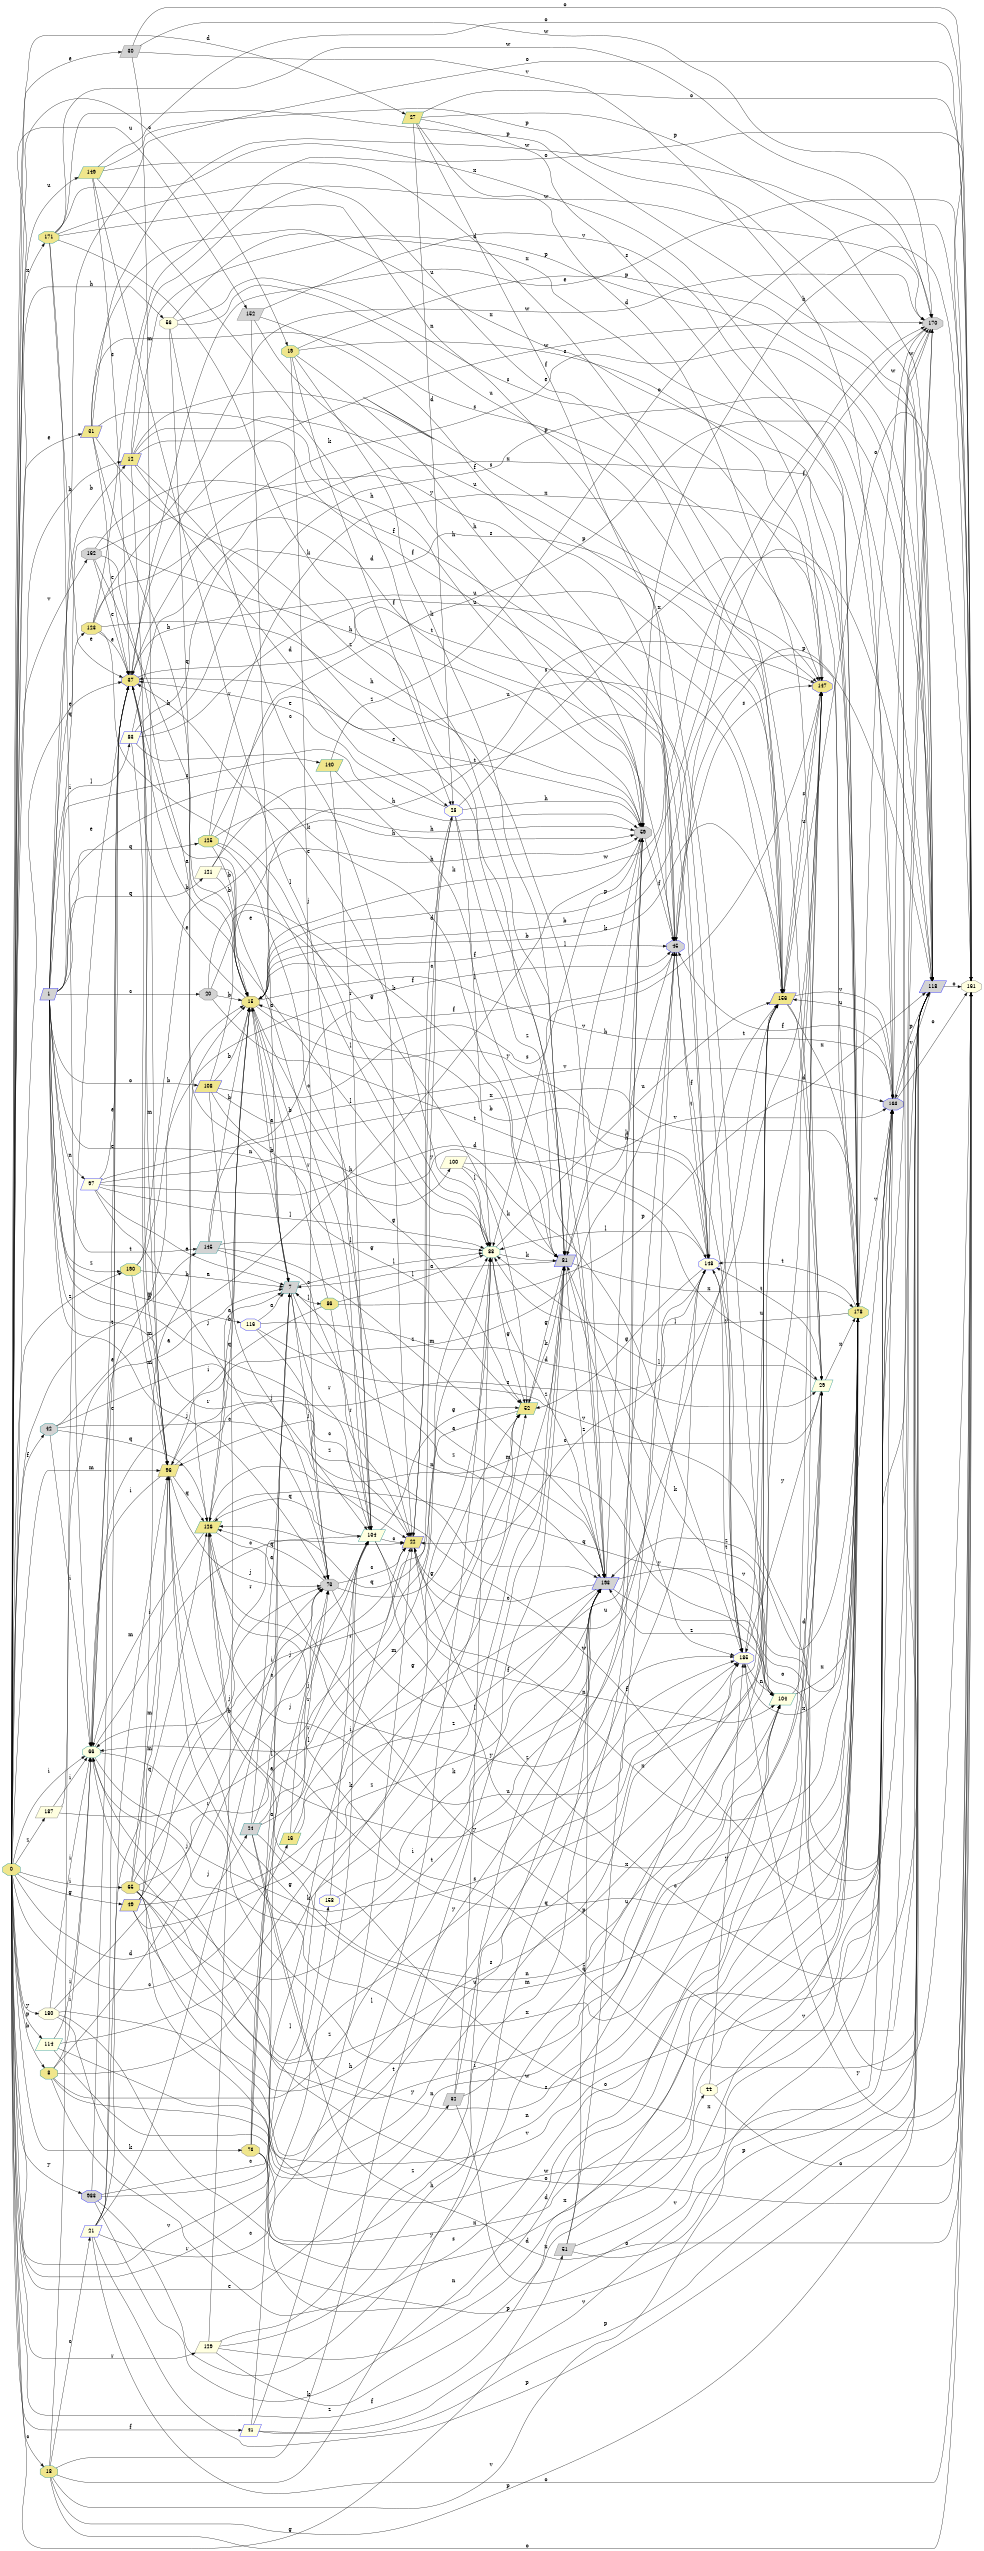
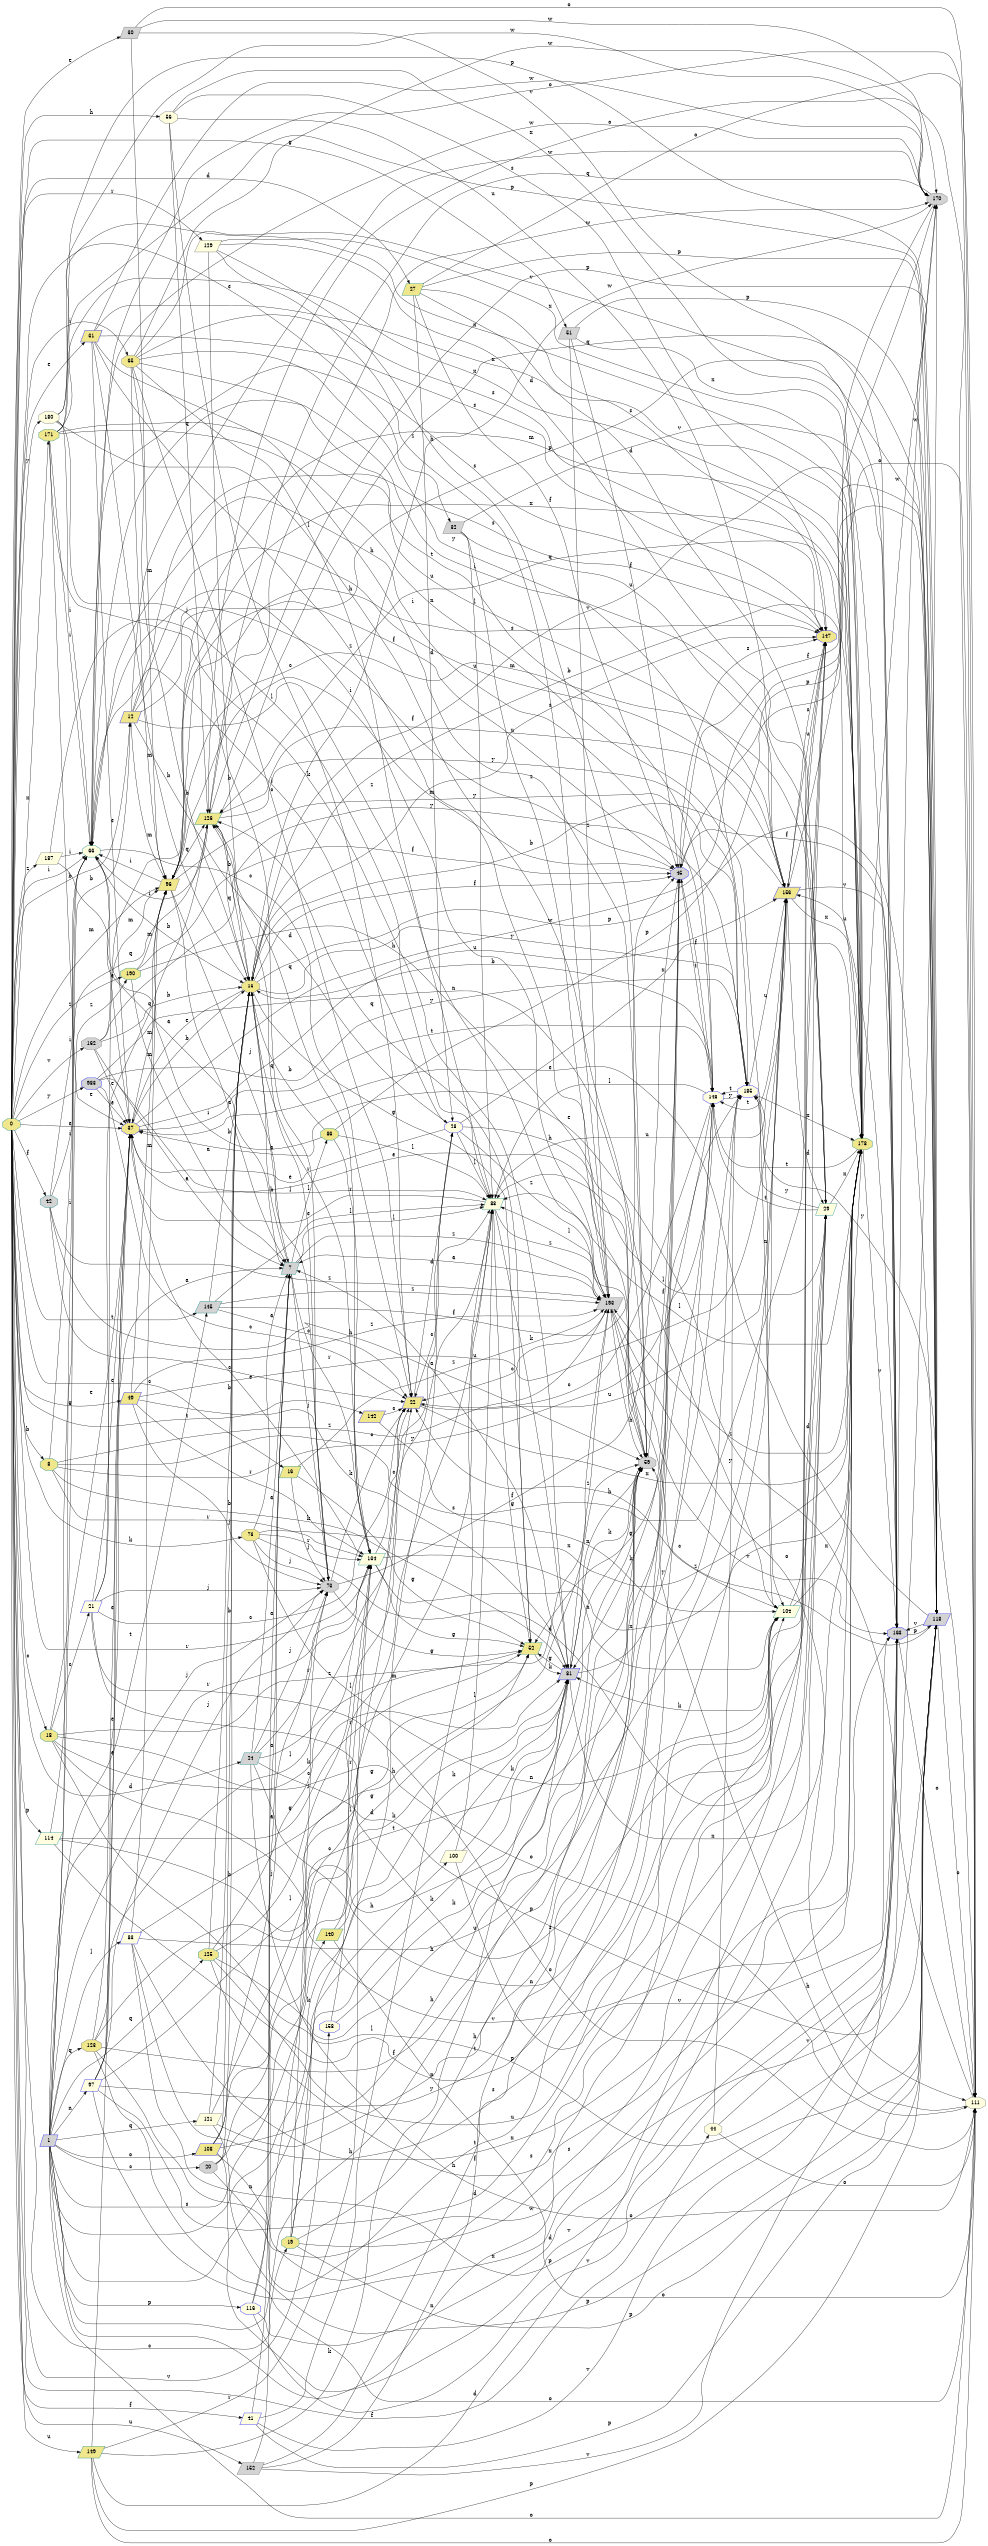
  strict digraph {
    rankdir=LR
    node [color=teal fillcolor=khaki shape=parallelogram style=filled]
    0 [shape=octagon]
    8 [shape=octagon]
    12 [color=blue]
    16
    18 [shape=octagon]
    19 [shape=octagon]
    24 [fillcolor=lightgrey]
    27
    30 [color=gray40 fillcolor=lightgrey]
    31 [color=blue]
    32 [color=gray40 fillcolor=lightgrey]
    37 [color=blue shape=octagon]
    41 [color=blue fillcolor=lightyellow]
    42 [fillcolor=lightgrey shape=octagon]
    44 [color=gray40 fillcolor=lightyellow shape=octagon]
    49 [color=blue]
    51 [color=gray40 fillcolor=lightgrey]
    56 [color=gray40 fillcolor=lightyellow shape=octagon]
    65 [color=gray40 shape=octagon]
    66 [fillcolor=lightyellow shape=octagon]
    76 [color=gray40 shape=octagon]
    96 [color=gray40]
    114 [fillcolor=lightyellow]
    129 [color=gray40 fillcolor=lightyellow]
    134 [fillcolor=lightyellow]
+   142 [color=blue]
    145 [fillcolor=lightgrey]
    149
    152 [color=gray40 fillcolor=lightgrey]
    158 [color=blue fillcolor=lightyellow shape=octagon]
    162 [color=gray40 fillcolor=lightgrey shape=octagon]
    171 [shape=octagon]
    180 [color=gray40 fillcolor=lightyellow shape=octagon]
    n34 [color=blue fillcolor=lightgrey label=983 shape=octagon]
    187 [color=gray40 fillcolor=lightyellow]
    190 [shape=octagon]
    81 [color=blue fillcolor=lightgrey]
-   193 [color=blue fillcolor=lightgrey]
+   193 [color=gray40 fillcolor=lightgrey]
    n39 [color=blue label=147 shape=octagon]
    185 [color=blue fillcolor=lightyellow shape=octagon]
    28 [color=blue fillcolor=lightyellow shape=octagon]
    45 [color=blue fillcolor=lightgrey shape=octagon]
    118 [color=blue fillcolor=lightgrey]
    156 [color=blue]
    170 [color=gray40 fillcolor=lightgrey shape=octagon]
    73 [color=gray40 fillcolor=lightgrey shape=octagon]
    52
-   111 [color=gray40 fillcolor=lightyellow shape=octagon label=161]
+   111 [color=gray40 fillcolor=lightyellow shape=octagon]
    163 [color=blue fillcolor=lightgrey shape=octagon]
    21 [color=blue fillcolor=lightyellow]
    59 [color=gray40 fillcolor=lightgrey shape=octagon]
    104 [fillcolor=lightyellow]
    7 [fillcolor=lightgrey]
    29 [fillcolor=lightyellow]
    15 [color=gray40 shape=octagon]
    178 [shape=octagon]
-   88 [fillcolor=lightyellow shape=octagon]
+   88 [fillcolor=lightyellow]
    148 [color=blue fillcolor=lightyellow shape=octagon]
    126
    22 [color=blue]
    1 [color=blue fillcolor=lightgrey]
    20 [color=gray40 fillcolor=lightgrey shape=octagon]
    83 [color=blue fillcolor=lightyellow]
    97 [color=blue fillcolor=lightyellow]
    100 [color=gray40 fillcolor=lightyellow]
    108 [color=blue]
    116 [color=blue fillcolor=lightyellow shape=octagon]
    121 [color=gray40 fillcolor=lightyellow]
    123 [color=gray40 shape=octagon]
    125 [shape=octagon]
    140
    86 [shape=octagon]
    0 -> 8 [label=b]
    0 -> 12 [label=b]
    0 -> 16 [label=c]
    0 -> 18 [label=c]
    0 -> 19 [label=c]
    0 -> 24 [label=d]
    0 -> 27 [label=d]
    0 -> 30 [label=e]
    0 -> 31 [label=e]
    0 -> 32 [label=e]
    0 -> 37 [label=e]
    0 -> 41 [label=f]
    0 -> 42 [label=f]
    0 -> 44 [label=f]
    0 -> 49 [label=g]
    0 -> 51 [label=g]
    0 -> 56 [label=h]
    0 -> 65 [label=i]
    0 -> 66 [label=i]
    0 -> 76 [label=k]
    0 -> 96 [label=m]
    0 -> 114 [label=p]
    0 -> 129 [label=r]
    0 -> 134 [label=r]
+   0 -> 142 [label=t]
    0 -> 145 [label=t]
    0 -> 149 [label=u]
    0 -> 152 [label=u]
    0 -> 158 [label=v]
    0 -> 162 [label=v]
    0 -> 171 [label=x]
    0 -> 180 [label=y]
    0 -> n34 [label=y]
    0 -> 187 [label=z]
    0 -> 190 [label=z]
    8 -> 66 [label=i]
    8 -> 134 [label=r]
    8 -> 81 [label=k]
    8 -> 193 [label=z]
    8 -> n39 [label=s]
    8 -> 185 [label=y]
    12 -> 96 [label=m]
    12 -> 193 [label=z]
    12 -> n39 [label=s]
    12 -> 28 [label=d]
    12 -> 45 [label=f]
    12 -> 118 [label=p]
    12 -> 156 [label=u]
    12 -> 170 [label=w]
    16 -> 193 [label=z]
    16 -> 73 [label=j]
    16 -> 52 [label=g]
    18 -> 37 [label=e]
    18 -> 81 [label=k]
    18 -> 193 [label=z]
    18 -> 118 [label=p]
    18 -> 111 [label=o]
    18 -> 163 [label=v]
    18 -> 21 [label=c]
    19 -> 81 [label=k]
    19 -> n39 [label=s]
    19 -> 28 [label=d]
    19 -> 118 [label=p]
    19 -> 73 [label=j]
    19 -> 59 [label=h]
    24 -> 134 [label=r]
    24 -> n39 [label=s]
    24 -> 73 [label=j]
    24 -> 52 [label=m]
    24 -> 111 [label=o]
    24 -> 104 [label=n]
    24 -> 7 [label=a]
    27 -> n39 [label=s]
    27 -> 28 [label=d]
    27 -> 45 [label=f]
    27 -> 118 [label=p]
    27 -> 111 [label=o]
    27 -> 29 [label=d]
    30 -> 96 [label=m]
    30 -> 170 [label=w]
    30 -> 111 [label=o]
    30 -> 163 [label=v]
    31 -> 37 [label=e]
    31 -> 193 [label=z]
    31 -> n39 [label=s]
    31 -> 170 [label=w]
    31 -> 59 [label=h]
    31 -> 15 [label=b]
    31 -> 178 [label=x]
    32 -> 193 [label=z]
    32 -> 156 [label=u]
    32 -> 163 [label=v]
    32 -> 88 [label=l]
    37 -> 96 [label=m]
    37 -> 156 [label=u]
    37 -> 170 [label=w]
    37 -> 15 [label=b]
    37 -> 148 [label=t]
    41 -> 118 [label=p]
    41 -> 163 [label=v]
    41 -> 7 [label=a]
    41 -> 88 [label=l]
    42 -> 66 [label=i]
    42 -> 193 [label=z]
    42 -> 59 [label=h]
    42 -> 126 [label=q]
    42 -> 22 [label=c]
    44 -> 185 [label=y]
    44 -> 111 [label=o]
    44 -> 163 [label=v]
    49 -> 96 [label=m]
    49 -> 134 [label=r]
    49 -> 81 [label=k]
    49 -> 193 [label=z]
    49 -> 156 [label=u]
    49 -> 73 [label=j]
    51 -> 193 [label=z]
    51 -> 45 [label=f]
    51 -> 118 [label=p]
    51 -> 178 [label=x]
    56 -> n39 [label=s]
    56 -> 156 [label=u]
    56 -> 178 [label=x]
    56 -> 126 [label=q]
    56 -> 22 [label=c]
    65 -> 96 [label=m]
    65 -> n39 [label=s]
    65 -> 185 [label=y]
    65 -> 170 [label=w]
    65 -> 163 [label=v]
    65 -> 15 [label=b]
    65 -> 88 [label=l]
    65 -> 148 [label=t]
    65 -> 22 [label=c]
    66 -> 37 [label=e]
    66 -> n39 [label=s]
    66 -> 170 [label=w]
    66 -> 111 [label=o]
    66 -> 15 [label=b]
    66 -> 22 [label=c]
    76 -> 134 [label=r]
    76 -> 73 [label=j]
    76 -> 104 [label=n]
    76 -> 7 [label=a]
    76 -> 29 [label=d]
    76 -> 178 [label=x]
    96 -> 66 [label=i]
    96 -> n39 [label=s]
    96 -> 185 [label=y]
    96 -> 73 [label=j]
    96 -> 7 [label=a]
    96 -> 178 [label=x]
    96 -> 126 [label=q]
    114 -> 66 [label=i]
    114 -> 52 [label=g]
    114 -> 104 [label=n]
    114 -> 148 [label=t]
    129 -> 193 [label=z]
    129 -> 59 [label=h]
    129 -> 29 [label=d]
    129 -> 15 [label=b]
    129 -> 178 [label=x]
    134 -> 37 [label=e]
    134 -> 52 [label=g]
    134 -> 104 [label=n]
    134 -> 178 [label=x]
    134 -> 126 [label=q]
    134 -> 22 [label=c]
+   142 -> 104 [label=n]
+   142 -> 22 [label=c]
    145 -> 193 [label=z]
    145 -> 45 [label=f]
    145 -> 15 [label=b]
    145 -> 88 [label=l]
    145 -> 22 [label=c]
    149 -> 37 [label=e]
    149 -> 134 [label=r]
    149 -> 81 [label=k]
    149 -> 118 [label=p]
    149 -> 111 [label=o]
    149 -> 29 [label=d]
    152 -> 45 [label=f]
    152 -> 163 [label=v]
    152 -> 59 [label=h]
    152 -> 7 [label=a]
    158 -> 134 [label=r]
    158 -> 81 [label=k]
    162 -> 37 [label=e]
    162 -> 185 [label=y]
    162 -> 45 [label=f]
    162 -> 7 [label=a]
    162 -> 15 [label=b]
    171 -> 37 [label=e]
    171 -> 66 [label=i]
    171 -> 81 [label=k]
    171 -> 118 [label=p]
    171 -> 156 [label=u]
    171 -> 170 [label=w]
    171 -> 104 [label=n]
    171 -> 178 [label=x]
    180 -> 66 [label=i]
    180 -> 118 [label=p]
    180 -> 73 [label=j]
    180 -> 59 [label=h]
    180 -> 178 [label=x]
    n34 -> 37 [label=e]
    n34 -> 185 [label=y]
    n34 -> 104 [label=n]
    n34 -> 88 [label=l]
    n34 -> 22 [label=c]
    187 -> 66 [label=i]
    187 -> 7 [label=a]
    187 -> 88 [label=l]
    190 -> 96 [label=m]
    190 -> 45 [label=f]
    190 -> 59 [label=h]
    190 -> 7 [label=a]
    81 -> 193 [label=z]
    81 -> 185 [label=y]
    81 -> 52 [label=g]
    81 -> 59 [label=h]
    81 -> 7 [label=a]
    81 -> 178 [label=x]
    193 -> 66 [label=i]
    193 -> 111 [label=o]
    193 -> 163 [label=v]
    193 -> 59 [label=h]
    193 -> 7 [label=a]
    193 -> 22 [label=c]
    n39 -> 156 [label=u]
    185 -> 156 [label=u]
    185 -> 104 [label=n]
    185 -> 178 [label=x]
    185 -> 148 [label=t]
    28 -> 37 [label=e]
    28 -> 66 [label=i]
    28 -> 193 [label=z]
    28 -> 59 [label=h]
    28 -> 178 [label=x]
    28 -> 88 [label=l]
    28 -> 22 [label=c]
    45 -> 96 [label=m]
    45 -> 81 [label=k]
    45 -> n39 [label=s]
    45 -> 118 [label=p]
    45 -> 148 [label=t]
    118 -> 37 [label=e]
    118 -> 111 [label=o]
    118 -> 163 [label=v]
    118 -> 126 [label=q]
    118 -> 22 [label=c]
    156 -> n39 [label=s]
    156 -> 111 [label=o]
    156 -> 163 [label=v]
    156 -> 29 [label=d]
    156 -> 15 [label=b]
    156 -> 178 [label=x]
    156 -> 148 [label=t]
    170 -> 45 [label=f]
    170 -> 126 [label=q]
    73 -> 45 [label=f]
    73 -> 52 [label=g]
    73 -> 126 [label=q]
    73 -> 22 [label=c]
    52 -> 81 [label=k]
    52 -> 126 [label=q]
    111 -> 37 [label=e]
    111 -> 185 [label=y]
    111 -> 59 [label=h]
    163 -> 45 [label=f]
    163 -> 118 [label=p]
    163 -> 156 [label=u]
    163 -> 170 [label=w]
    163 -> 111 [label=o]
    21 -> 37 [label=e]
    21 -> 96 [label=m]
    21 -> 118 [label=p]
    21 -> 73 [label=j]
    21 -> 111 [label=o]
    21 -> 126 [label=q]
    21 -> 22 [label=c]
    59 -> 37 [label=e]
    59 -> 81 [label=k]
    59 -> 45 [label=f]
    59 -> 88 [label=l]
    104 -> 81 [label=k]
    104 -> 193 [label=z]
    104 -> 29 [label=d]
    104 -> 178 [label=x]
    7 -> 134 [label=r]
    7 -> 193 [label=z]
    7 -> 73 [label=j]
    7 -> 15 [label=b]
    7 -> 88 [label=l]
    7 -> 86 [label=l]
    29 -> 66 [label=i]
    29 -> 96 [label=m]
    29 -> 185 [label=y]
    29 -> 178 [label=x]
    29 -> 88 [label=l]
    29 -> 148 [label=t]
    15 -> 37 [label=e]
    15 -> 134 [label=r]
    15 -> n39 [label=s]
    15 -> 185 [label=y]
    15 -> 45 [label=f]
    15 -> 118 [label=p]
    15 -> 170 [label=w]
    15 -> 52 [label=g]
    15 -> 163 [label=v]
    15 -> 7 [label=a]
    15 -> 126 [label=q]
    178 -> 96 [label=m]
    178 -> 193 [label=z]
    178 -> 170 [label=w]
    178 -> 163 [label=v]
    178 -> 15 [label=b]
    178 -> 88 [label=l]
    178 -> 148 [label=t]
    178 -> 126 [label=q]
    88 -> 37 [label=e]
    88 -> 81 [label=k]
    88 -> 193 [label=z]
    88 -> 156 [label=u]
    88 -> 52 [label=g]
    148 -> 66 [label=i]
    148 -> 185 [label=y]
    148 -> 45 [label=f]
    148 -> 52 [label=g]
    148 -> 15 [label=b]
    148 -> 88 [label=l]
    148 -> 22 [label=c]
    126 -> 66 [label=i]
    126 -> 185 [label=y]
    126 -> 118 [label=p]
    126 -> 156 [label=u]
    126 -> 170 [label=w]
    126 -> 111 [label=o]
    126 -> 15 [label=b]
    22 -> 28 [label=d]
    22 -> 156 [label=u]
    22 -> 178 [label=x]
    1 -> 12 [label=b]
    1 -> 134 [label=r]
    1 -> 145 [label=t]
    1 -> 190 [label=z]
    1 -> 81 [label=k]
    1 -> 73 [label=j]
    1 -> 111 [label=o]
    1 -> 59 [label=h]
    1 -> 104 [label=n]
    1 -> 20 [label=c]
    1 -> 83 [label=l]
    1 -> 97 [label=n]
    1 -> 100 [label=n]
    1 -> 108 [label=o]
    1 -> 116 [label=p]
    1 -> 121 [label=q]
    1 -> 123 [label=q]
    1 -> 125 [label=q]
    1 -> 140 [label=s]
    20 -> 81 [label=k]
    20 -> 52 [label=g]
    20 -> 15 [label=b]
    20 -> 148 [label=t]
    83 -> 96 [label=m]
    83 -> n39 [label=s]
    83 -> 118 [label=p]
    83 -> 156 [label=u]
    83 -> 59 [label=h]
    83 -> 178 [label=x]
    97 -> 37 [label=e]
    97 -> 185 [label=y]
    97 -> 73 [label=j]
    97 -> 7 [label=a]
    97 -> 29 [label=d]
    97 -> 178 [label=x]
    97 -> 88 [label=l]
    100 -> 81 [label=k]
    100 -> 163 [label=v]
    100 -> 88 [label=l]
    108 -> n39 [label=s]
    108 -> 73 [label=j]
    108 -> 52 [label=g]
    108 -> 163 [label=v]
    108 -> 59 [label=h]
    108 -> 15 [label=b]
    116 -> 163 [label=v]
    116 -> 7 [label=a]
    116 -> 29 [label=d]
    116 -> 22 [label=c]
    121 -> 118 [label=p]
    121 -> 15 [label=b]
    121 -> 88 [label=l]
    121 -> 148 [label=t]
    123 -> 37 [label=e]
    123 -> 45 [label=f]
    123 -> 170 [label=w]
    123 -> 111 [label=o]
    123 -> 59 [label=h]
    123 -> 88 [label=l]
    125 -> 156 [label=u]
    125 -> 59 [label=h]
    125 -> 15 [label=b]
    125 -> 178 [label=x]
    125 -> 88 [label=l]
    125 -> 22 [label=c]
    140 -> 134 [label=r]
    140 -> 81 [label=k]
    140 -> 111 [label=o]
    86 -> 66 [label=i]
    86 -> 134 [label=r]
    86 -> 118 [label=p]
    86 -> 15 [label=b]
    86 -> 88 [label=l]
  }
